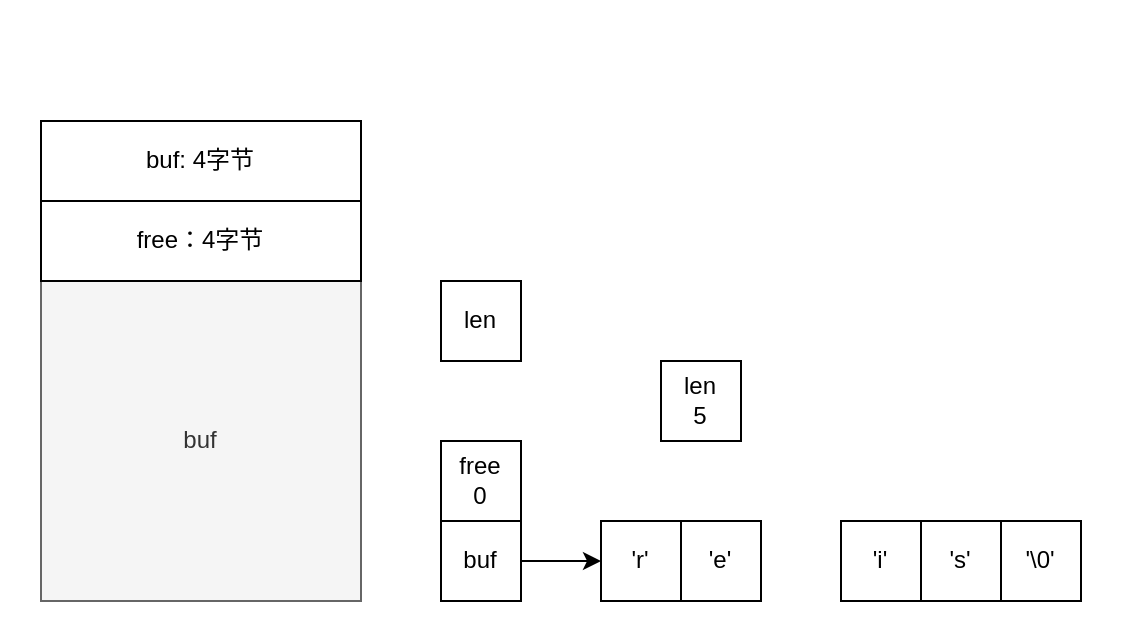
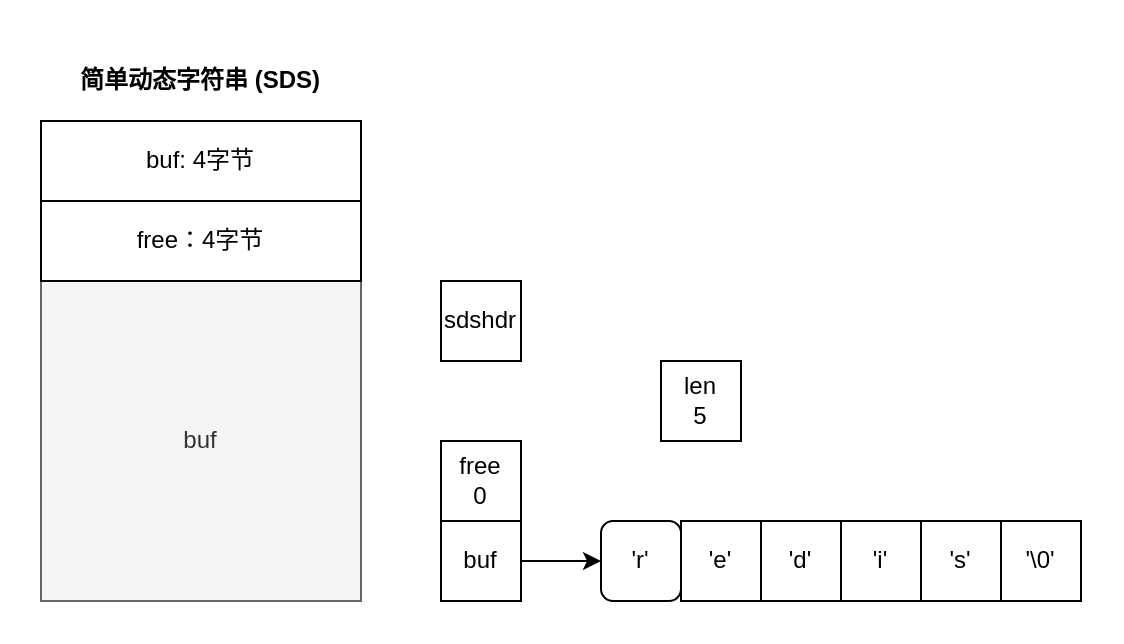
  <mxCell id="0" />
  <mxCell id="1" parent="0" />
  <mxCell id="2" value="" style="group" parent="1" vertex="1" connectable="0"><mxGeometry x="20" y="20" width="160" height="280" as="geometry" /></mxCell>
  <mxCell id="3" value="buf" style="rounded=0;whiteSpace=wrap;html=1;fillColor=#f5f5f5;strokeColor=#666666;fontColor=#333333;" parent="2" vertex="1"><mxGeometry y="120" width="160" height="160" as="geometry" /></mxCell>
  <mxCell id="4" value="free：4字节" style="rounded=0;whiteSpace=wrap;html=1;" parent="2" vertex="1"><mxGeometry y="80" width="160" height="40" as="geometry" /></mxCell>
  <mxCell id="5" value="buf: 4字节" style="rounded=0;whiteSpace=wrap;html=1;" parent="2" vertex="1"><mxGeometry y="40" width="160" height="40" as="geometry" /></mxCell>
+ <mxCell id="6" value="&lt;b&gt;简单动态字符串 (SDS)&lt;/b&gt;" style="text;html=1;strokeColor=none;fillColor=none;align=center;verticalAlign=middle;whiteSpace=wrap;rounded=0;" parent="2" vertex="1"><mxGeometry width="160" height="40" as="geometry" /></mxCell>
  <mxCell id="7" value="" style="group" parent="1" vertex="1" connectable="0"><mxGeometry x="220" y="140" width="320" height="160" as="geometry" /></mxCell>
- <mxCell id="8" value="len" style="rounded=0;whiteSpace=wrap;html=1;" parent="7" vertex="1"><mxGeometry width="40" height="40" as="geometry" /></mxCell>
+ <mxCell id="8" value="sdshdr" style="rounded=0;whiteSpace=wrap;html=1;" parent="7" vertex="1"><mxGeometry width="40" height="40" as="geometry" /></mxCell>
  <mxCell id="9" value="len&lt;br&gt;5" style="rounded=0;whiteSpace=wrap;html=1;" parent="7" vertex="1"><mxGeometry x="110" y="40" width="40" height="40" as="geometry" /></mxCell>
  <mxCell id="10" value="free&lt;br&gt;0" style="rounded=0;whiteSpace=wrap;html=1;" parent="7" vertex="1"><mxGeometry y="80" width="40" height="40" as="geometry" /></mxCell>
  <mxCell id="11" value="buf" style="rounded=0;whiteSpace=wrap;html=1;" parent="7" vertex="1"><mxGeometry y="120" width="40" height="40" as="geometry" /></mxCell>
- <mxCell id="12" value="'r'" style="rounded=0;whiteSpace=wrap;html=1;" parent="7" vertex="1"><mxGeometry x="80" y="120" width="40" height="40" as="geometry" /></mxCell>
+ <mxCell id="12" value="'r'" style="whiteSpace=wrap;html=1;rounded=1;" parent="7" vertex="1"><mxGeometry x="80" y="120" width="40" height="40" as="geometry" /></mxCell>
  <mxCell id="13" style="edgeStyle=orthogonalEdgeStyle;rounded=0;orthogonalLoop=1;jettySize=auto;html=1;entryX=0;entryY=0.5;entryDx=0;entryDy=0;" parent="7" source="11" target="12" edge="1"><mxGeometry relative="1" as="geometry" /></mxCell>
  <mxCell id="14" value="'e'" style="rounded=0;whiteSpace=wrap;html=1;" parent="7" vertex="1"><mxGeometry x="120" y="120" width="40" height="40" as="geometry" /></mxCell>
+ <mxCell id="15" value="'d'" style="rounded=0;whiteSpace=wrap;html=1;" parent="7" vertex="1"><mxGeometry x="160" y="120" width="40" height="40" as="geometry" /></mxCell>
  <mxCell id="16" value="'i'" style="rounded=0;whiteSpace=wrap;html=1;" parent="7" vertex="1"><mxGeometry x="200" y="120" width="40" height="40" as="geometry" /></mxCell>
  <mxCell id="17" value="'s'" style="rounded=0;whiteSpace=wrap;html=1;" parent="7" vertex="1"><mxGeometry x="240" y="120" width="40" height="40" as="geometry" /></mxCell>
  <mxCell id="18" value="'\0'" style="rounded=0;whiteSpace=wrap;html=1;" parent="7" vertex="1"><mxGeometry x="280" y="120" width="40" height="40" as="geometry" /></mxCell>
